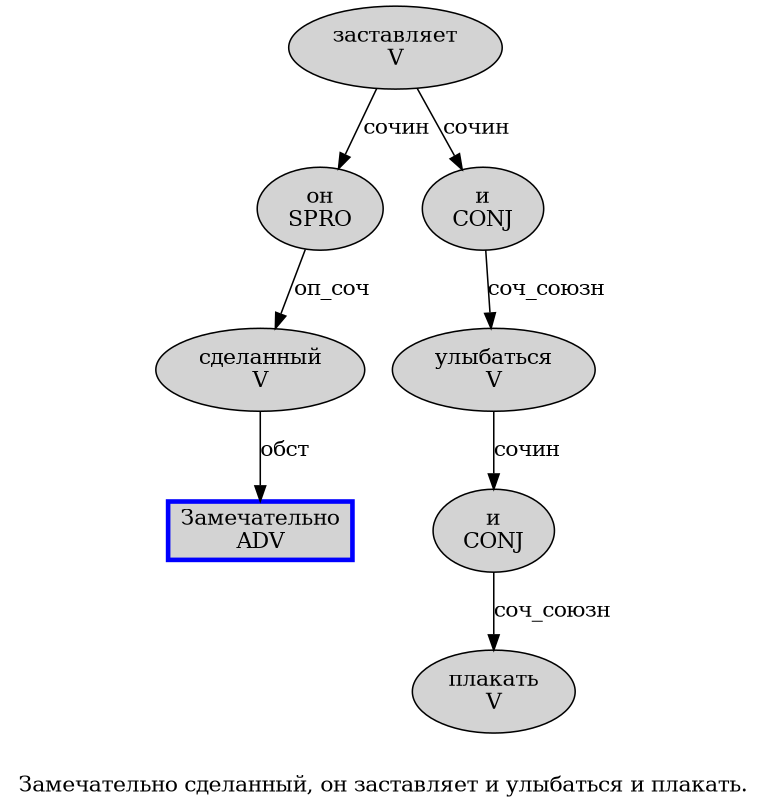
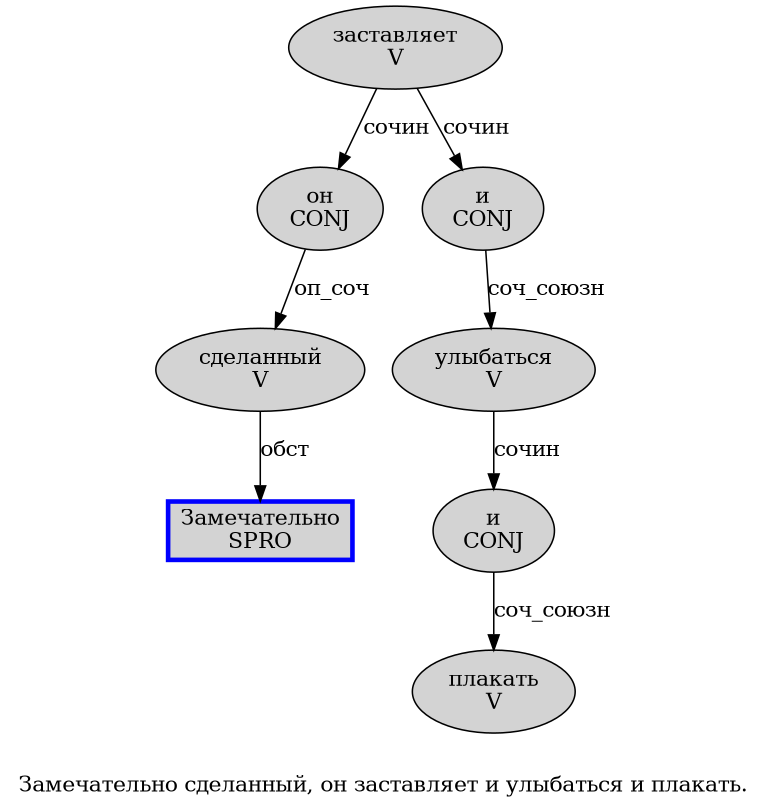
  digraph {
    label="Замечательно сделанный, он заставляет и улыбаться и плакать."
    node [fillcolor=lightgray penwidth=1 shape=ellipse style=filled]
-   n1 [color=blue label="Замечательно\nADV" penwidth=3 shape=box]
+   n1 [color=blue label="Замечательно\nSPRO" penwidth=3 shape=box]
    n2 [label="сделанный\nV"]
-   n3 [label="он\nSPRO"]
+   n3 [label="он\nCONJ"]
    n4 [label="заставляет\nV"]
    n5 [label="и\nCONJ"]
    n6 [label="улыбаться\nV"]
    n7 [label="и\nCONJ"]
    n8 [label="плакать\nV"]
    n2 -> n1 [label="обст"]
    n3 -> n2 [label="оп_соч"]
    n4 -> n3 [label="сочин"]
    n4 -> n5 [label="сочин"]
    n5 -> n6 [label="соч_союзн"]
    n6 -> n7 [label="сочин"]
    n7 -> n8 [label="соч_союзн"]
  }
